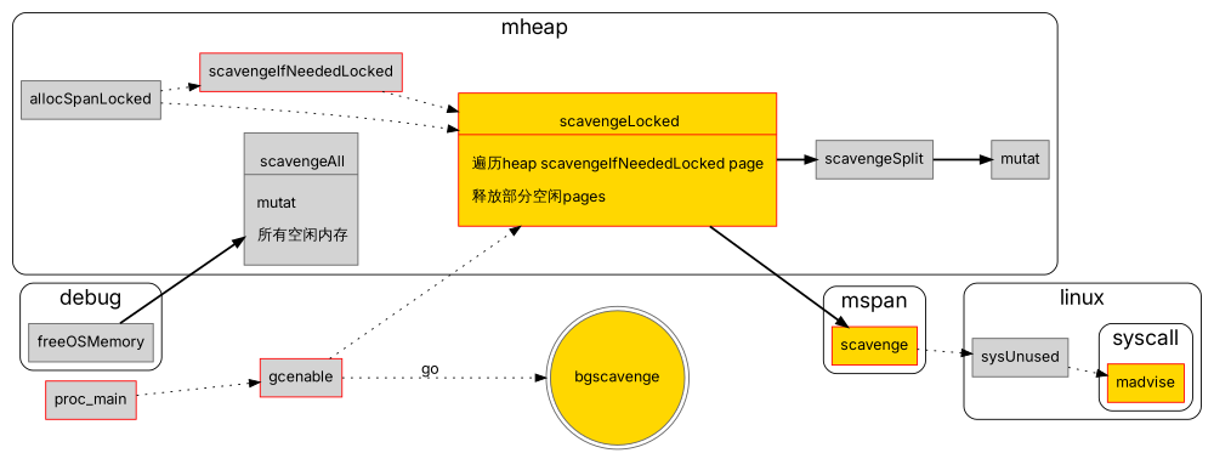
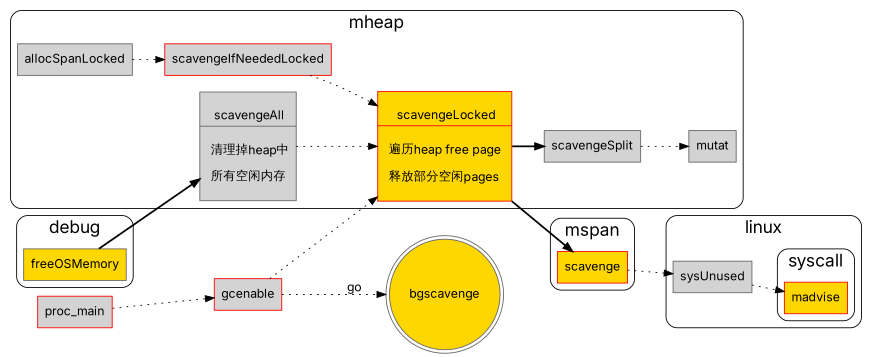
  digraph {
    fontname=Inter
    newrank=true
    rankdir=LR
    node [color=gray40 fillcolor=lightgrey fontname=Inter shape=box style=filled]
    edge [fontname=Inter style=dotted]
    scavenge [color=red fillcolor=gold]
    madvise [color=red fillcolor=gold]
    sysUnused
-   n4 [color=red fillcolor=gold label="{{\n      scavengeLocked|\n      遍历heap scavengeIfNeededLocked page \l\n      释放部分空闲pages\l\n    }}" shape=record]
+   n4 [color=red fillcolor=gold label="{{\n      scavengeLocked|\n      遍历heap free page \l\n      释放部分空闲pages\l\n    }}" shape=record]
    scavengeSplit
-   n6 [label="{{\n      scavengeAll|\n      mutat\l \n      所有空闲内存\l\n    }}" shape=record]
+   n6 [label="{{\n      scavengeAll|\n      清理掉heap中\l \n      所有空闲内存\l\n    }}" shape=record]
    allocSpanLocked
    scavengeIfNeededLocked [color=red]
    mutat
-   freeOSMemory
+   freeOSMemory [fillcolor=gold]
    n11 [fillcolor=gold label=bgscavenge shape=doublecircle]
    proc_main [color=red]
    gcenable [color=red]
    subgraph cluster_1 {
      fontsize=20
      label=mspan
      style=rounded
      scavenge
    }
    subgraph cluster_2 {
      fontsize=20
      label=linux
      style=rounded
      sysUnused
      subgraph cluster_3 {
        fontsize=20
        label=syscall
        style=rounded
        madvise
      }
    }
    subgraph cluster_4 {
      fontsize=20
      label=mheap
      style=rounded
      n4
      scavengeSplit
      n6
      allocSpanLocked
      scavengeIfNeededLocked
      mutat
    }
    subgraph cluster_5 {
      fontsize=20
      label=debug
      style=rounded
      freeOSMemory
    }
    scavenge -> sysUnused
    sysUnused -> madvise
    n4 -> scavenge [style=bold]
    n4 -> scavengeSplit [style=bold]
-   scavengeSplit -> mutat [style=bold]
-   allocSpanLocked -> n4
+   scavengeSplit -> mutat
+   n6 -> n4
    allocSpanLocked -> scavengeIfNeededLocked
    scavengeIfNeededLocked -> n4
    freeOSMemory -> n6 [style=bold]
    proc_main -> gcenable
    gcenable -> n4
    gcenable -> n11 [label=go]
  }
